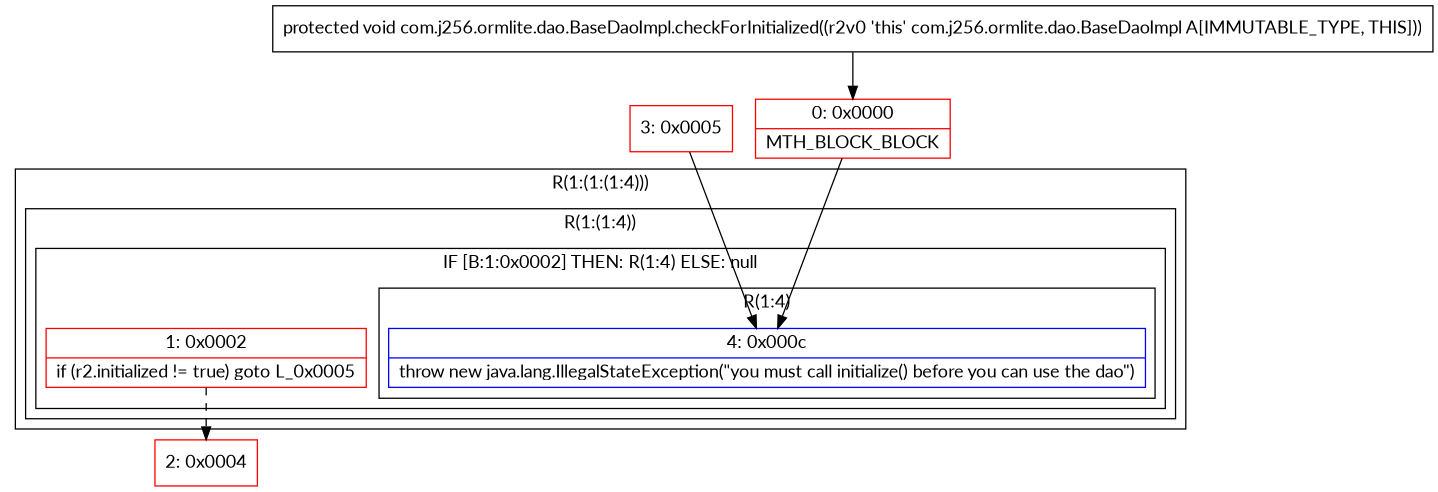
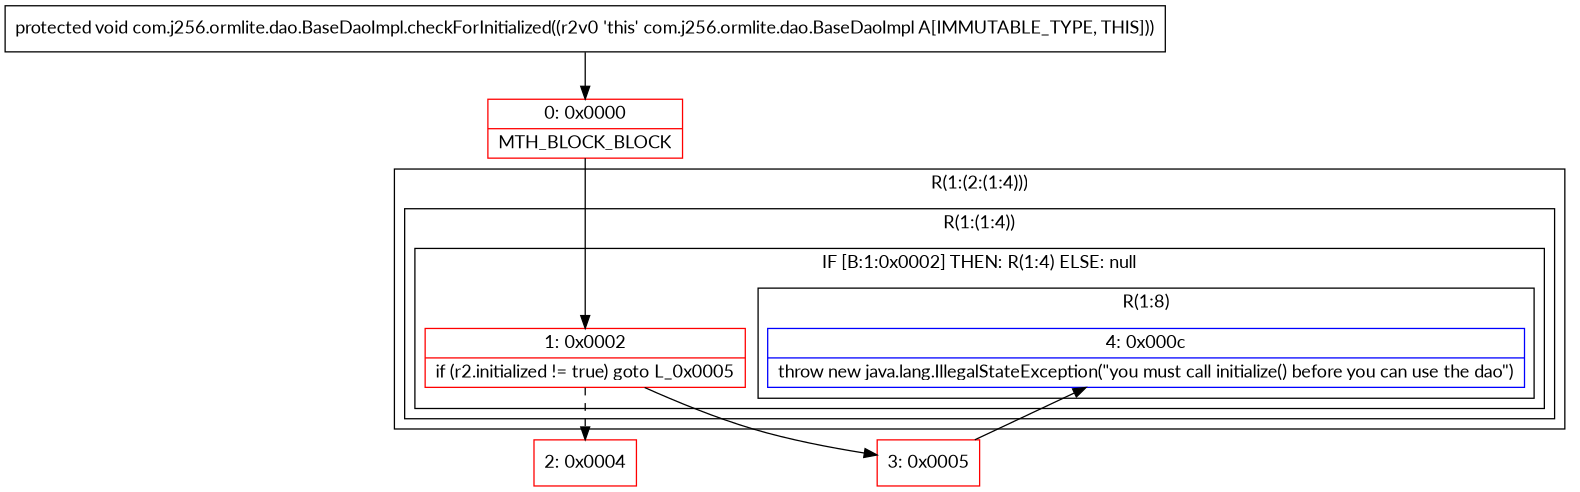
  digraph {
    fontname=Lato
    node [color=red fontname=Lato shape=record]
    edge [fontname=Lato]
    n1 [color=blue label="{4\:\ 0x000c|throw new java.lang.IllegalStateException(\"you must call initialize() before you can use the dao\")\l}"]
    n2 [label="{1\:\ 0x0002|if (r2.initialized != true) goto L_0x0005\l}"]
    n3 [label="{2\:\ 0x0004}"]
    n4 [label="{3\:\ 0x0005}"]
    n5 [label="{0\:\ 0x0000|MTH_BLOCK_BLOCK\l}"]
    n6 [label="{protected void com.j256.ormlite.dao.BaseDaoImpl.checkForInitialized((r2v0 'this' com.j256.ormlite.dao.BaseDaoImpl A[IMMUTABLE_TYPE, THIS])) }" color=""]
    subgraph cluster_1 {
-     label="R(1:(1:(1:4)))"
+     label="R(1:(2:(1:4)))"
      subgraph cluster_2 {
        label="R(1:(1:4))"
        subgraph cluster_3 {
          label="IF [B:1:0x0002] THEN: R(1:4) ELSE: null"
          n2
          subgraph cluster_4 {
-           label="R(1:4)"
+           label="R(1:8)"
            n1
          }
        }
      }
    }
    n2 -> n3 [style=dashed]
+   n2 -> n4
    n4 -> n1
-   n5 -> n1
+   n5 -> n2
    n6 -> n5
  }
